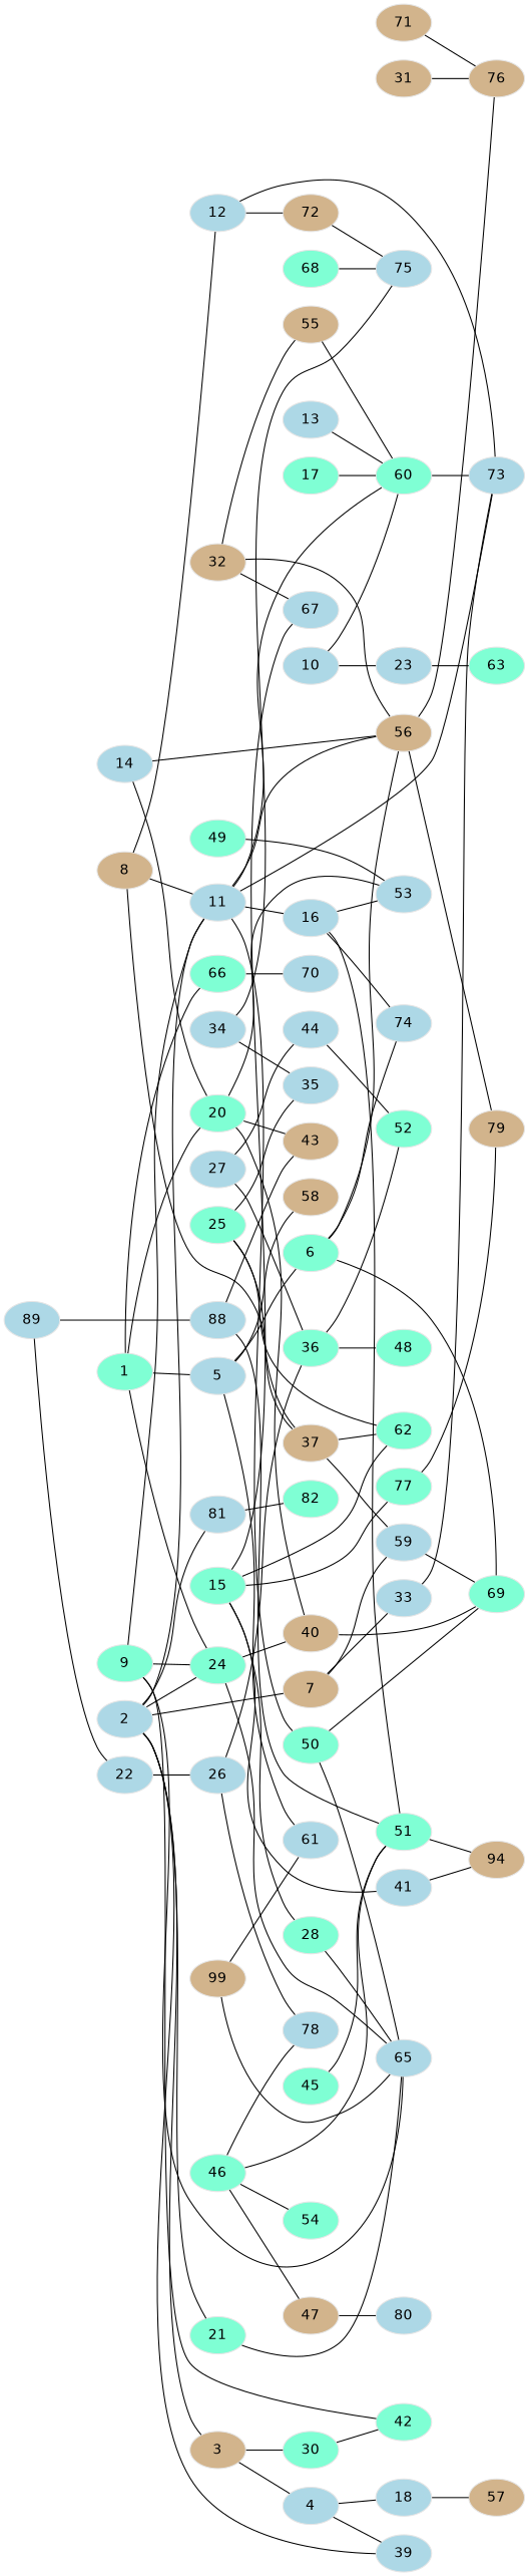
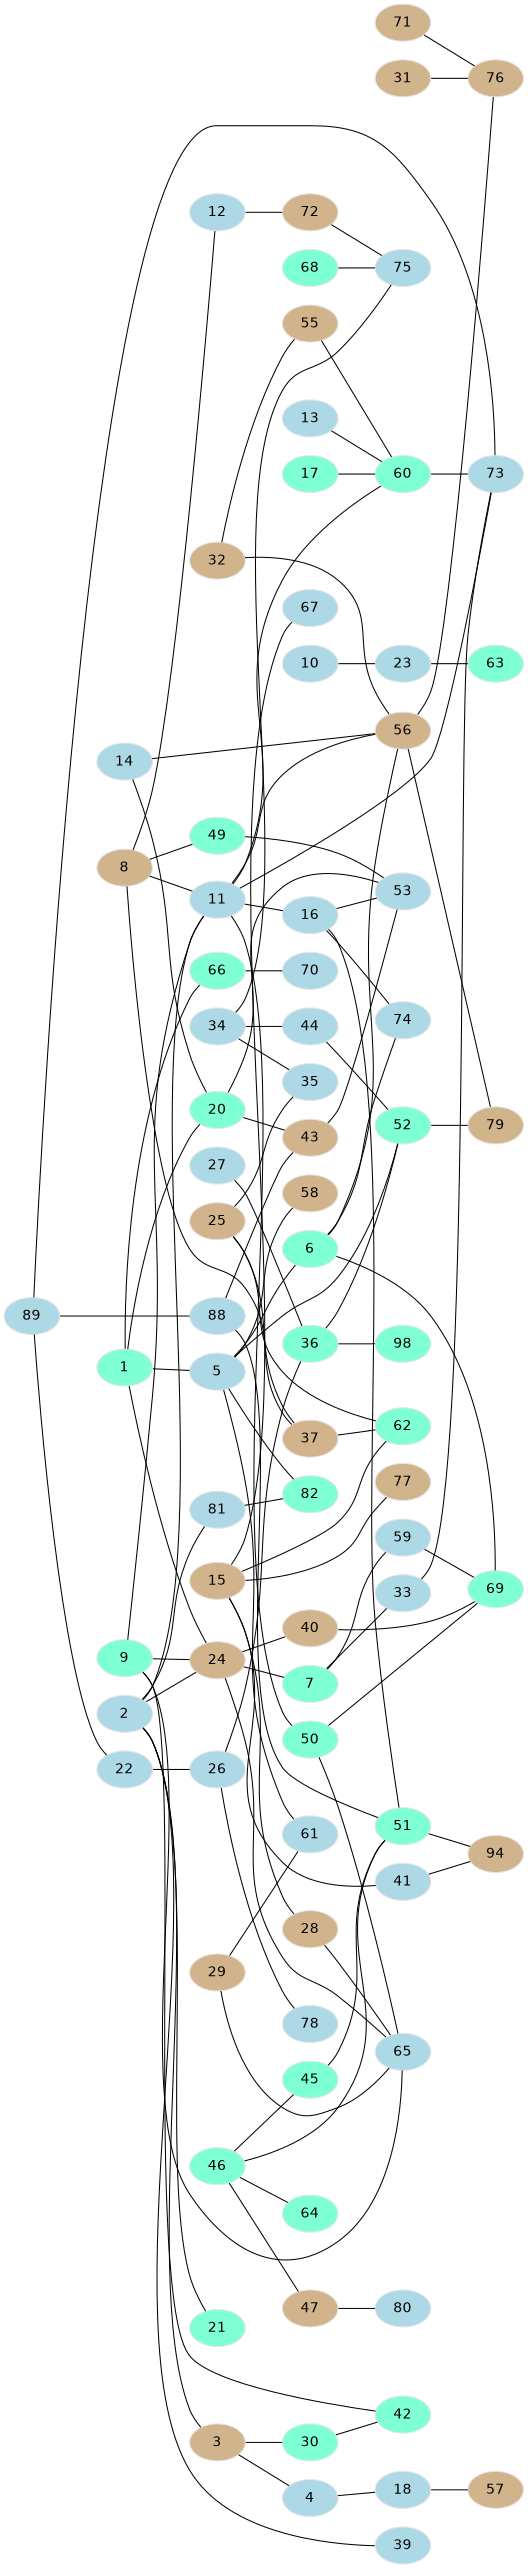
  graph {
    fontname="DejaVu Sans"
    rankdir=LR
    node [color=gray90 fillcolor=lightblue fontname="DejaVu Sans" style=filled]
    edge [fontname="DejaVu Sans" weight=1.0]
    1 [fillcolor=aquamarine]
    5
    20 [fillcolor=aquamarine]
-   24 [fillcolor=aquamarine]
+   24 [fillcolor=tan]
    66 [fillcolor=aquamarine]
    6 [fillcolor=aquamarine]
    52 [fillcolor=aquamarine]
    58 [fillcolor=tan]
    61
    82 [fillcolor=aquamarine]
    53
    40 [fillcolor=tan]
    43 [fillcolor=tan]
    65
    70
    2
    3 [fillcolor=tan]
-   7 [fillcolor=tan]
+   7 [fillcolor=aquamarine]
    11
    21 [fillcolor=aquamarine]
    39
    81
    4
    30 [fillcolor=aquamarine]
    33
    59
    56 [fillcolor=tan]
    60 [fillcolor=aquamarine]
    16
    50 [fillcolor=aquamarine]
    73
    18
    42 [fillcolor=aquamarine]
    57 [fillcolor=tan]
    69 [fillcolor=aquamarine]
    74
    36 [fillcolor=aquamarine]
    27
    76 [fillcolor=tan]
    79 [fillcolor=tan]
    8 [fillcolor=tan]
    12
    37 [fillcolor=tan]
    49 [fillcolor=aquamarine]
    72 [fillcolor=tan]
    62 [fillcolor=aquamarine]
    9 [fillcolor=aquamarine]
    10
    23
    63 [fillcolor=aquamarine]
    51 [fillcolor=aquamarine]
    75
    13
    14
-   64 [fillcolor=aquamarine label=54]
-   15 [fillcolor=aquamarine]
-   28 [fillcolor=aquamarine]
+   64 [fillcolor=aquamarine]
+   15 [fillcolor=tan]
+   28 [fillcolor=tan]
    41
    67
-   77 [fillcolor=aquamarine]
+   77 [fillcolor=tan]
    n61 [fillcolor=tan label=94]
    17 [fillcolor=aquamarine]
    n63 [label=89]
    22
    n65 [label=88]
    26
    78
-   25 [fillcolor=aquamarine]
+   25 [fillcolor=tan]
    35
-   48 [fillcolor=aquamarine]
-   29 [fillcolor=tan label=99]
+   48 [fillcolor=aquamarine label=98]
+   29 [fillcolor=tan]
    31 [fillcolor=tan]
    32 [fillcolor=tan]
    55 [fillcolor=tan]
    34
    44
    45 [fillcolor=aquamarine]
    46 [fillcolor=aquamarine]
    47 [fillcolor=tan]
    80
    68 [fillcolor=aquamarine]
    71 [fillcolor=tan]
    1 -- 5
    1 -- 20
    1 -- 24
    1 -- 66
    5 -- 6
+   5 -- 52
    5 -- 58
    5 -- 61
+   5 -- 82
    20 -- 53
-   20 -- 40
    20 -- 43
    24 -- 40
    24 -- 65
    66 -- 70
    6 -- 56
    6 -- 69
    6 -- 74
    40 -- 69
+   43 -- 53
    2 -- 24
    2 -- 3
-   2 -- 7
+   24 -- 7
    2 -- 11
    2 -- 21
    2 -- 39
    2 -- 81
    3 -- 4
    3 -- 30
    7 -- 33
    7 -- 59
    11 -- 56
    11 -- 60
    11 -- 16
    11 -- 50
    11 -- 73
-   21 -- 65
    81 -- 82
-   4 -- 39
    4 -- 18
    30 -- 42
    33 -- 73
    59 -- 69
    56 -- 76
    56 -- 79
    60 -- 73
    16 -- 53
    16 -- 74
    16 -- 51
    50 -- 65
    50 -- 69
    18 -- 57
    36 -- 52
    36 -- 48
    27 -- 36
    8 -- 11
    8 -- 12
    8 -- 37
+   8 -- 49
    12 -- 72
-   37 -- 59
    37 -- 62
    49 -- 53
    72 -- 75
    9 -- 24
    9 -- 65
    9 -- 11
    9 -- 42
-   10 -- 60
    10 -- 23
    23 -- 63
    51 -- n61
    13 -- 60
    14 -- 20
    14 -- 56
    15 -- 62
    15 -- 28
    15 -- 41
    15 -- 67
    15 -- 77
    28 -- 65
    41 -- n61
-   77 -- 79
+   52 -- 79
    17 -- 60
-   12 -- 73
+   n63 -- 73
    n63 -- 22
    n63 -- n65
    22 -- 26
    n65 -- 43
    n65 -- 51
    26 -- 36
    26 -- 78
    25 -- 37
    25 -- 62
    25 -- 35
    29 -- 61
    29 -- 65
    31 -- 76
    32 -- 56
-   32 -- 67
    32 -- 55
    55 -- 60
    34 -- 75
    34 -- 35
-   27 -- 44
+   34 -- 44
    44 -- 52 [weight=2.0]
    45 -- 51
    46 -- 51
    46 -- 64
-   46 -- 78
+   46 -- 45
    46 -- 47
    47 -- 80
    68 -- 75
    71 -- 76
  }
